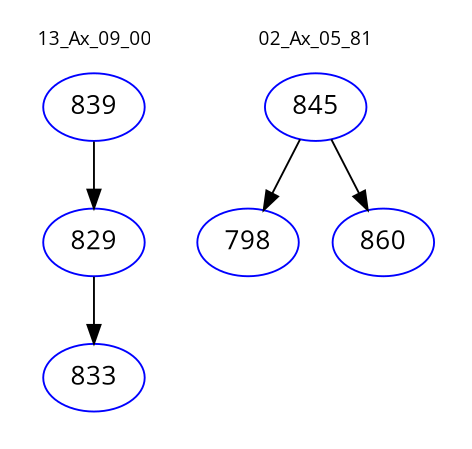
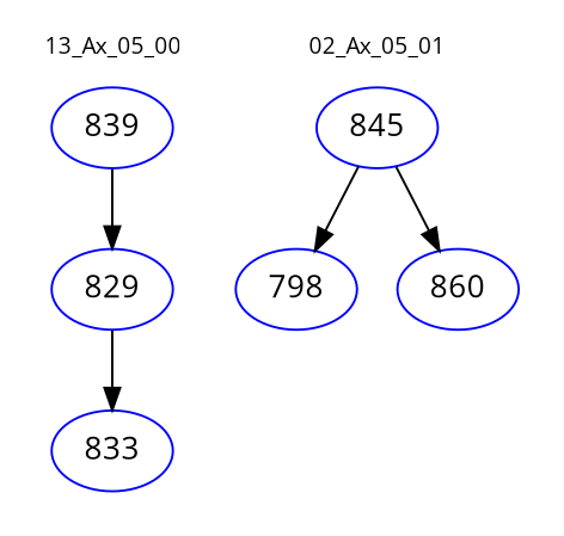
  digraph {
    fontname="Open Sans"
    node [color=blue fontname="Open Sans"]
    edge [color=black fontname="Open Sans"]
    n1 [label=829]
    n2 [label=839]
    n3 [label=833]
    n4 [label=845]
    n5 [label=798]
    n6 [label=860]
    subgraph cluster_1 {
      color=white
      fontsize=10
-     label="13_Ax_09_00"
+     label="13_Ax_05_00"
      n1
      n2
      n3
    }
    subgraph cluster_2 {
      color=white
      fontsize=10
-     label="02_Ax_05_81"
+     label="02_Ax_05_01"
      n4
      n5
      n6
    }
    n1 -> n3
    n2 -> n1
    n4 -> n5
    n4 -> n6
  }
